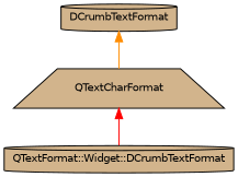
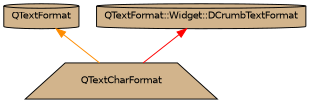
  digraph {
    rankdir=TB
    node [color=black fillcolor=tan fontname=Helvetica fontsize=10 shape=cylinder style=filled]
    edge [dir=back fontname=Helvetica fontsize=10 labelfontname=Helvetica labelfontsize=10 style=solid]
-   n1 [height=0.2 label=DCrumbTextFormat width=0.4]
+   n1 [height=0.2 label=QTextFormat width=0.4]
    n2 [height=0.2 label=QTextCharFormat shape=trapezium width=0.4]
    n3 [height=0.2 label="QTextFormat::Widget::DCrumbTextFormat" width=0.4]
    n1 -> n2 [color=darkorange]
-   n2 -> n3 [color=red]
+   n3 -> n2 [color=red]
  }
